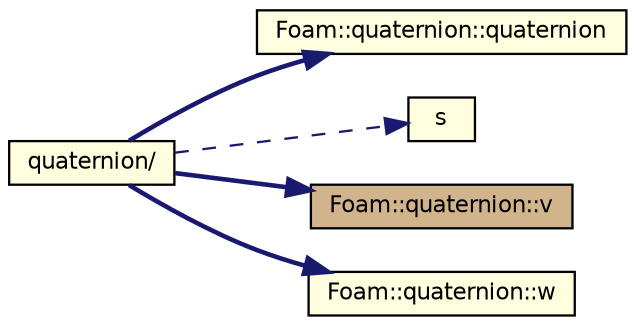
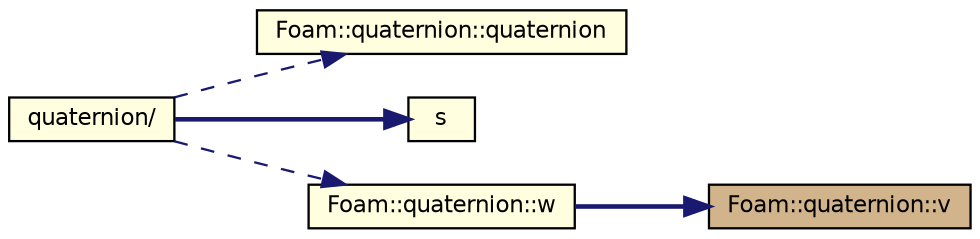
  digraph {
    rankdir=LR
    node [color=black fillcolor=lightyellow fontname=Helvetica fontsize=10 shape=record style=filled]
    edge [color=midnightblue fontname=Helvetica fontsize=10 labelfontname=Helvetica labelfontsize=10 style=dashed]
    n1 [fontcolor=black height=0.2 label="quaternion/" width=0.4]
    n2 [height=0.2 label="Foam::quaternion::quaternion" width=0.4]
    n3 [height=0.2 label=s width=0.4]
    n4 [fillcolor=tan height=0.2 label="Foam::quaternion::v" width=0.4]
    n5 [height=0.2 label="Foam::quaternion::w" width=0.4]
-   n1 -> n2 [style=bold]
-   n1 -> n3
-   n1 -> n4 [style=bold]
-   n1 -> n5 [style=bold]
+   n1 -> n2
+   n1 -> n3 [style=bold]
+   n5 -> n4 [style=bold]
+   n1 -> n5
  }
